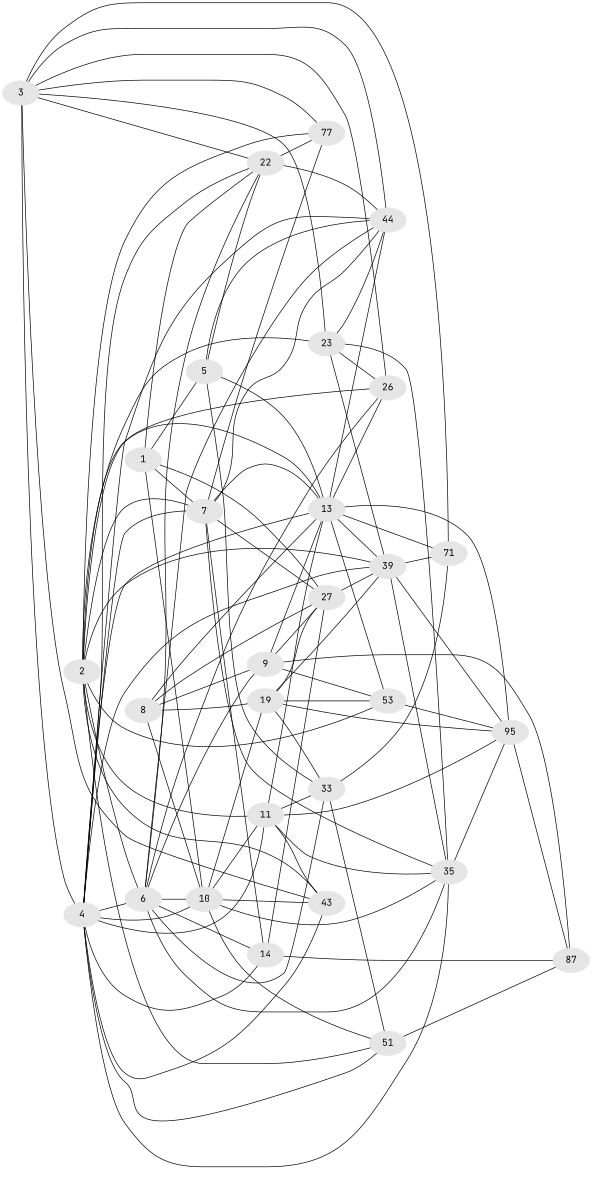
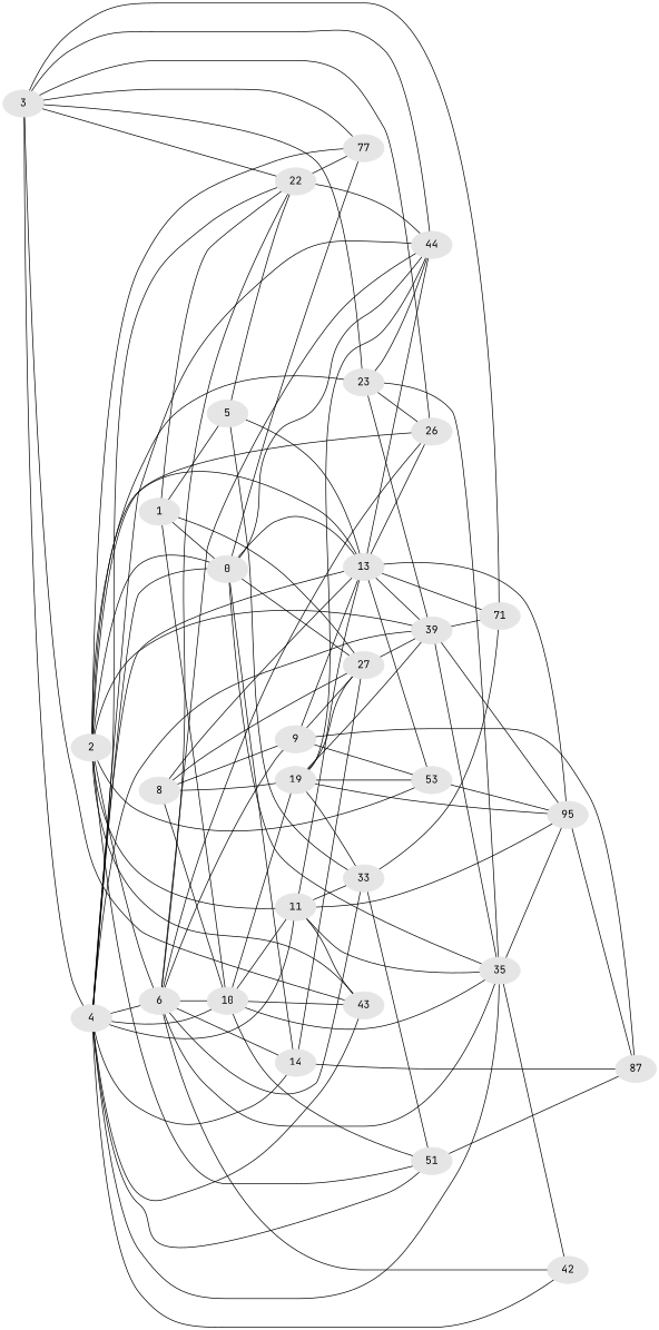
  graph {
    fontname="JetBrains Mono"
    rankdir=LR
    node [color=gray90 fontname="JetBrains Mono" style=filled]
    edge [fontname="JetBrains Mono"]
    1 [super="+20+47"]
    5 [super="+30"]
-   7 [super="+104+102+31"]
+   7 [super="+104+102+31" label=0]
    10 [super="+17"]
    22 [super="+78+49"]
    27 [super="+75+84"]
    13 [super="+21+28+60"]
    33 [super="+37"]
    77
    44 [super="+56"]
    14 [super="+86"]
    35 [super="+81+48+41"]
    11 [super="+36+15"]
    43 [super="+91"]
    51 [super="+89"]
    19 [super="+66+67+40"]
    n17 [label=39 super="+74"]
    2 [super="+106+12+16"]
    6 [super="+26+58+32+61"]
    23 [super="+101"]
    n21 [label=26 super="+88"]
    53 [super="+55"]
+   42
    9 [super="+95"]
    n25 [label=95 super="+96+98"]
    71
    87 [super="+100"]
    3 [super="+39"]
    4 [super="+82+18+68"]
    8 [super="+45"]
    1 -- 5 [weight=3]
    1 -- 7
    1 -- 10
    1 -- 22
    1 -- 27 [weight=2]
    5 -- 22
    5 -- 13
    5 -- 33
    7 -- 27
    7 -- 13
    7 -- 77
    7 -- 44
    7 -- 14
    7 -- 35
    10 -- 35
    10 -- 11
    10 -- 43
    10 -- 51
    10 -- 19
    22 -- 77
    22 -- 44 [weight=2]
    27 -- n17
    13 -- 44
    13 -- n17
    13 -- n21
    13 -- 53
    13 -- n25
    13 -- 71
    33 -- 51
    33 -- 71
    14 -- 27
    14 -- 87
+   35 -- 42
    35 -- n25
    11 -- 13 [weight=5]
    11 -- 33
    11 -- 35
    11 -- 43
    11 -- n25
    51 -- 87 [weight=2]
    19 -- 27
    19 -- 33
-   5 -- 44
+   19 -- 44
    19 -- n17
    19 -- 53
    19 -- n25 [weight=2]
    n17 -- 35
    n17 -- n25
    n17 -- 71
    2 -- 7
    2 -- 13 [weight=2]
    2 -- 77
    2 -- 11
    2 -- 43
    2 -- 51
    2 -- n17 [weight=2]
    2 -- 6 [weight=3]
    2 -- 23
    2 -- n21
    2 -- 53 [weight=2]
    6 -- 10 [weight=3]
    6 -- 22
    6 -- 33
    6 -- 44
    6 -- 14 [weight=2]
    6 -- 35
    6 -- n21 [weight=2]
+   6 -- 42 [weight=2]
    6 -- 9
    23 -- 44
    23 -- 35
    23 -- n17
    23 -- n21
    53 -- n25
    9 -- 27
    9 -- 13
    9 -- 53
    9 -- 87
    n25 -- 87
    3 -- 22
    3 -- 77
    3 -- 44
    3 -- 43
    3 -- 23
    3 -- n21
    3 -- 71
    3 -- 4
    4 -- 7
    4 -- 10
    4 -- 22
    4 -- 13
    4 -- 44 [weight=2]
    4 -- 14
    4 -- 35
    4 -- 11
    4 -- 43 [weight=2]
    4 -- 51
    4 -- n17
    4 -- 6
+   4 -- 42
    8 -- 10 [weight=2]
    8 -- 27
    8 -- 13
    8 -- 19
    8 -- 9
  }
